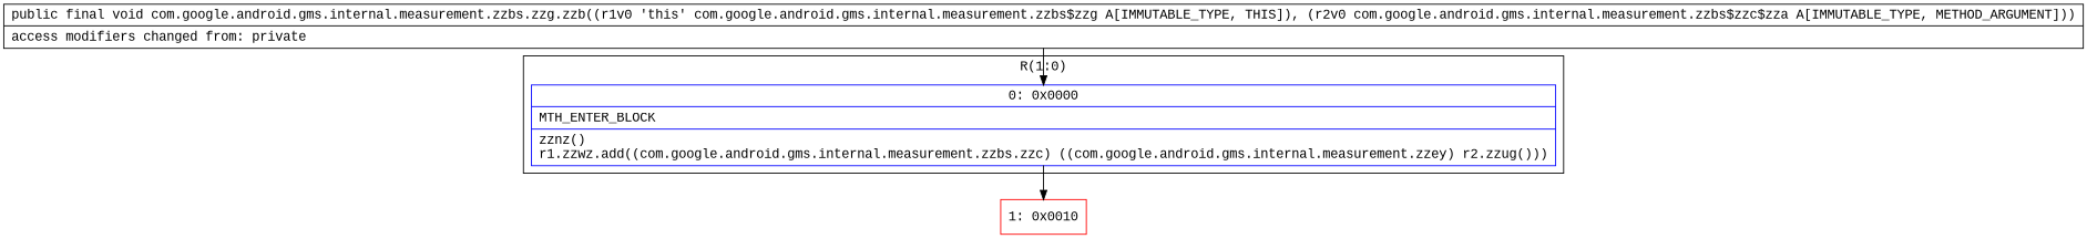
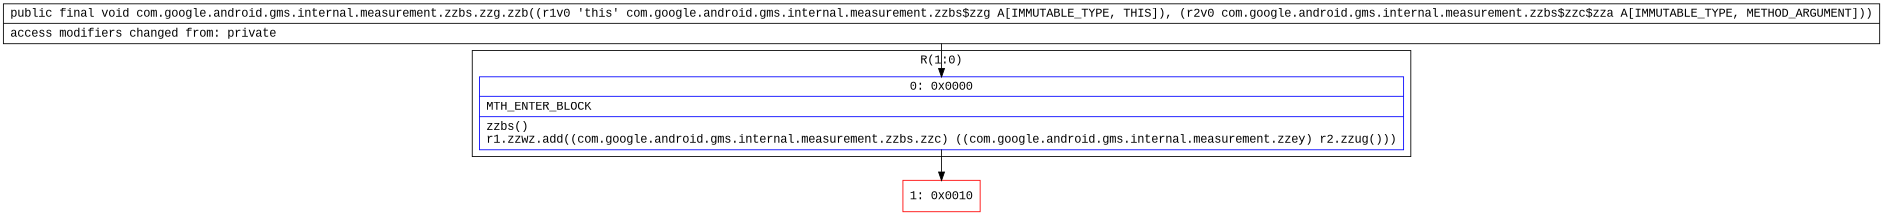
  digraph {
    fontname="Liberation Mono"
    node [shape=record fontname="Liberation Mono"]
    edge [fontname="Liberation Mono"]
-   n1 [color=blue label="{0\:\ 0x0000|MTH_ENTER_BLOCK\l|zznz()\lr1.zzwz.add((com.google.android.gms.internal.measurement.zzbs.zzc) ((com.google.android.gms.internal.measurement.zzey) r2.zzug()))\l}"]
+   n1 [color=blue label="{0\:\ 0x0000|MTH_ENTER_BLOCK\l|zzbs()\lr1.zzwz.add((com.google.android.gms.internal.measurement.zzbs.zzc) ((com.google.android.gms.internal.measurement.zzey) r2.zzug()))\l}"]
    n2 [color=red label="{1\:\ 0x0010}"]
    n3 [label="{public final void com.google.android.gms.internal.measurement.zzbs.zzg.zzb((r1v0 'this' com.google.android.gms.internal.measurement.zzbs$zzg A[IMMUTABLE_TYPE, THIS]), (r2v0 com.google.android.gms.internal.measurement.zzbs$zzc$zza A[IMMUTABLE_TYPE, METHOD_ARGUMENT]))  | access modifiers changed from: private\l}"]
    subgraph cluster_1 {
      label="R(1:0)"
      n1
    }
    n1 -> n2
    n3 -> n1
  }
